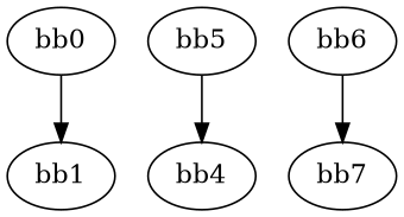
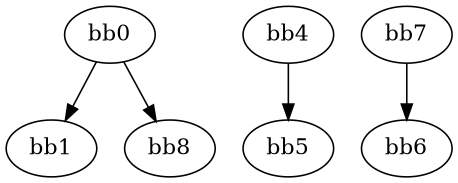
  digraph {
    n1 [label="bb0\l"]
    n2 [label="bb1\l"]
+   n3 [label="bb8\l"]
    n4 [label="bb5\l"]
    n5 [label="bb4\l"]
    n6 [label="bb6\l"]
    n7 [label="bb7\l"]
    n1 -> n2
-   n4 -> n5
-   n6 -> n7
+   n1 -> n3
+   n5 -> n4
+   n7 -> n6
  }
